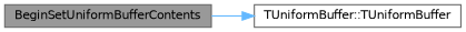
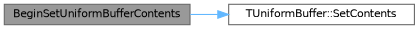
  digraph {
    rankdir=LR
    node [fontname=Helvetica fontsize=10 shape=box style=filled]
    n1 [color=gray40 fillcolor=grey60 fontcolor=black height=0.2 label=BeginSetUniformBufferContents width=0.4]
-   n2 [color=grey40 fillcolor=white height=0.2 label="TUniformBuffer::TUniformBuffer" width=0.4]
+   n2 [color=grey40 fillcolor=white height=0.2 label="TUniformBuffer::SetContents" width=0.4]
    n1 -> n2 [color=steelblue1 fontname=Helvetica fontsize=10 labelfontname=Helvetica labelfontsize=10 style=solid]
  }
